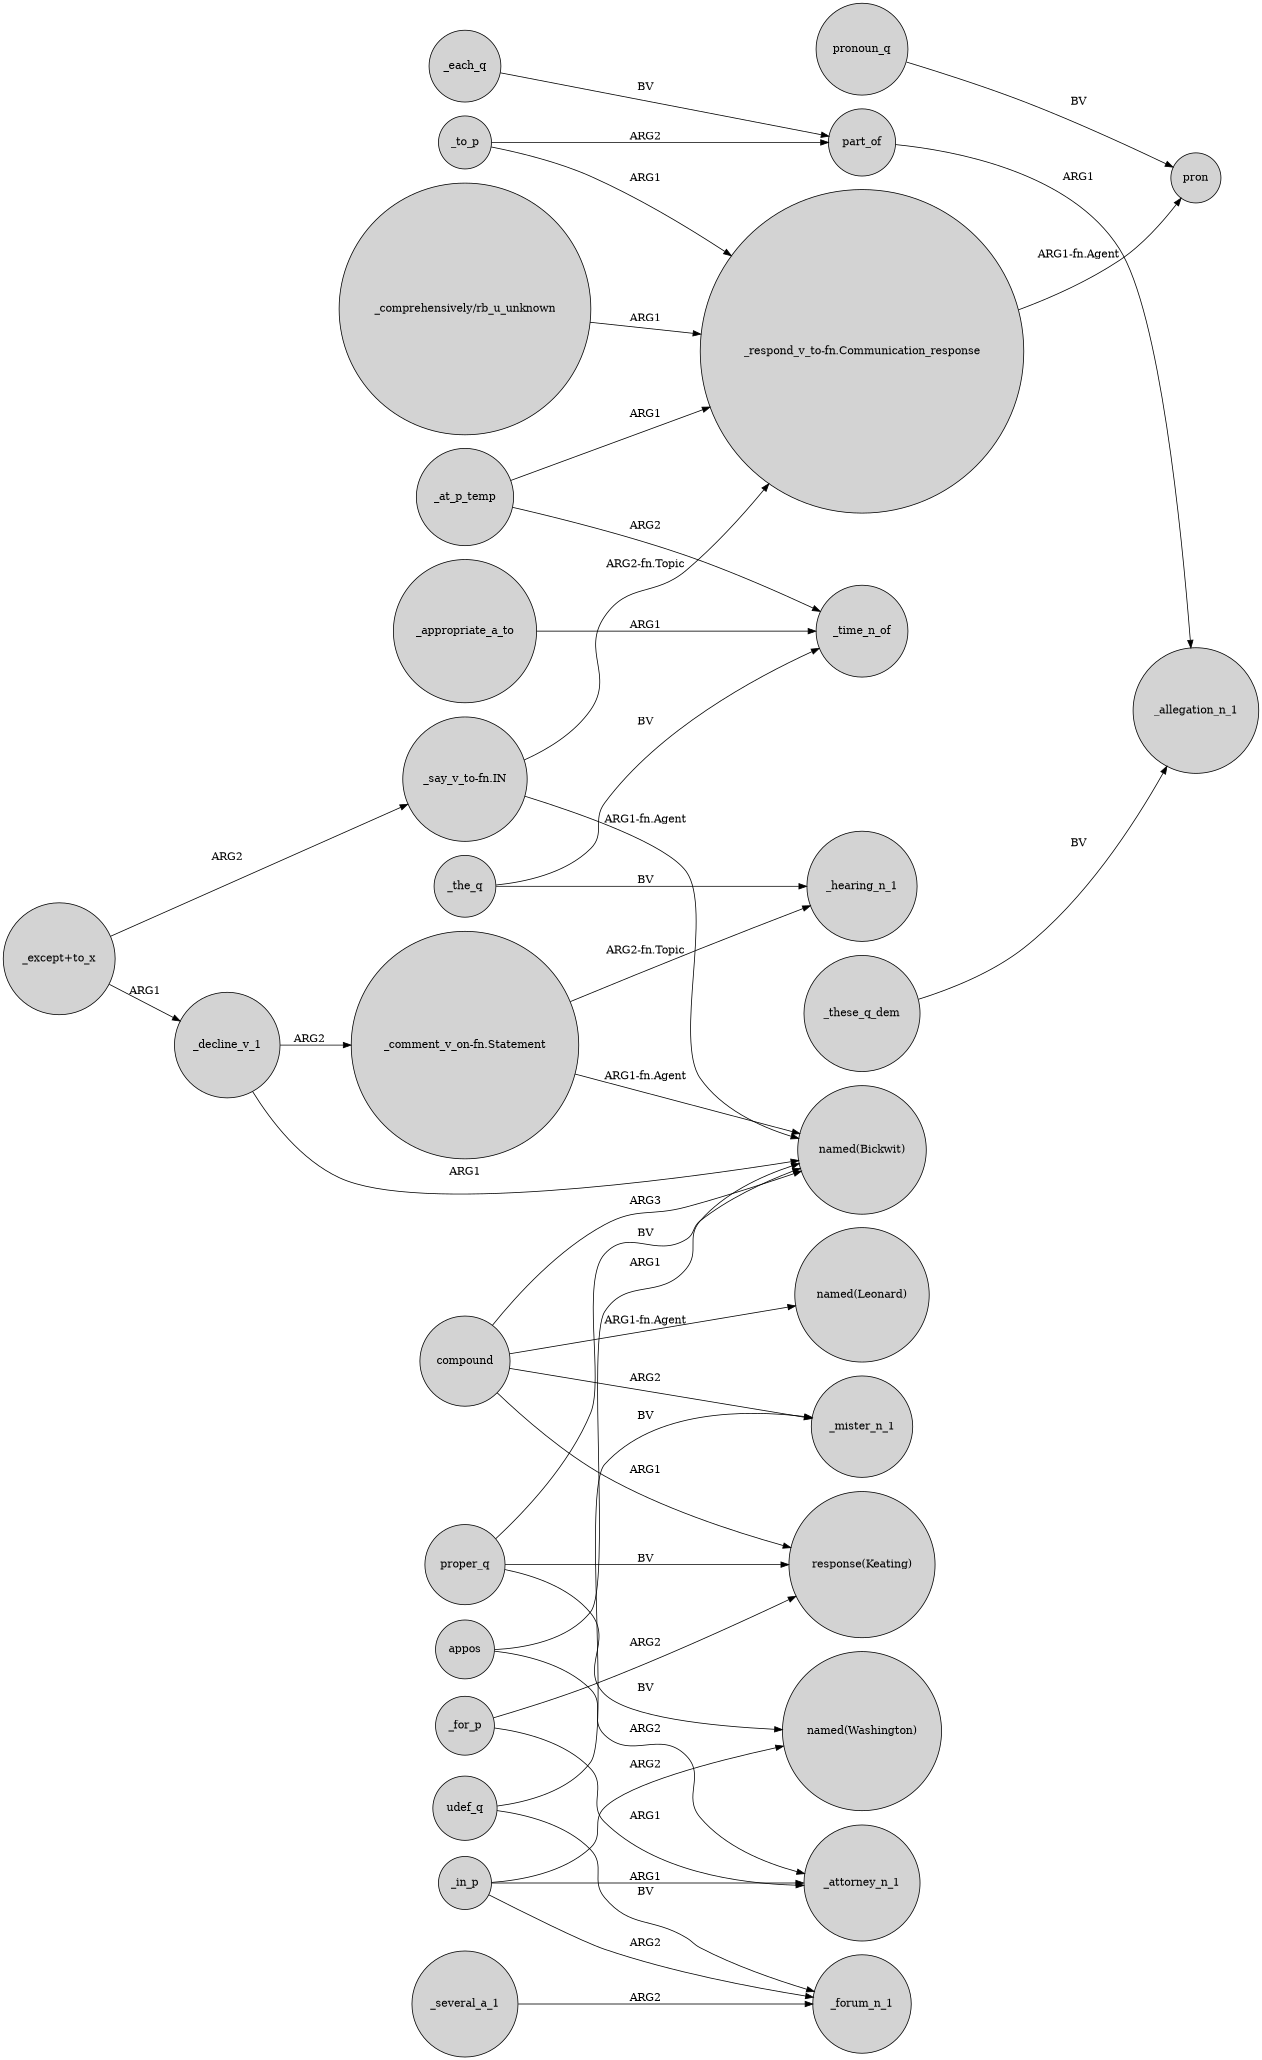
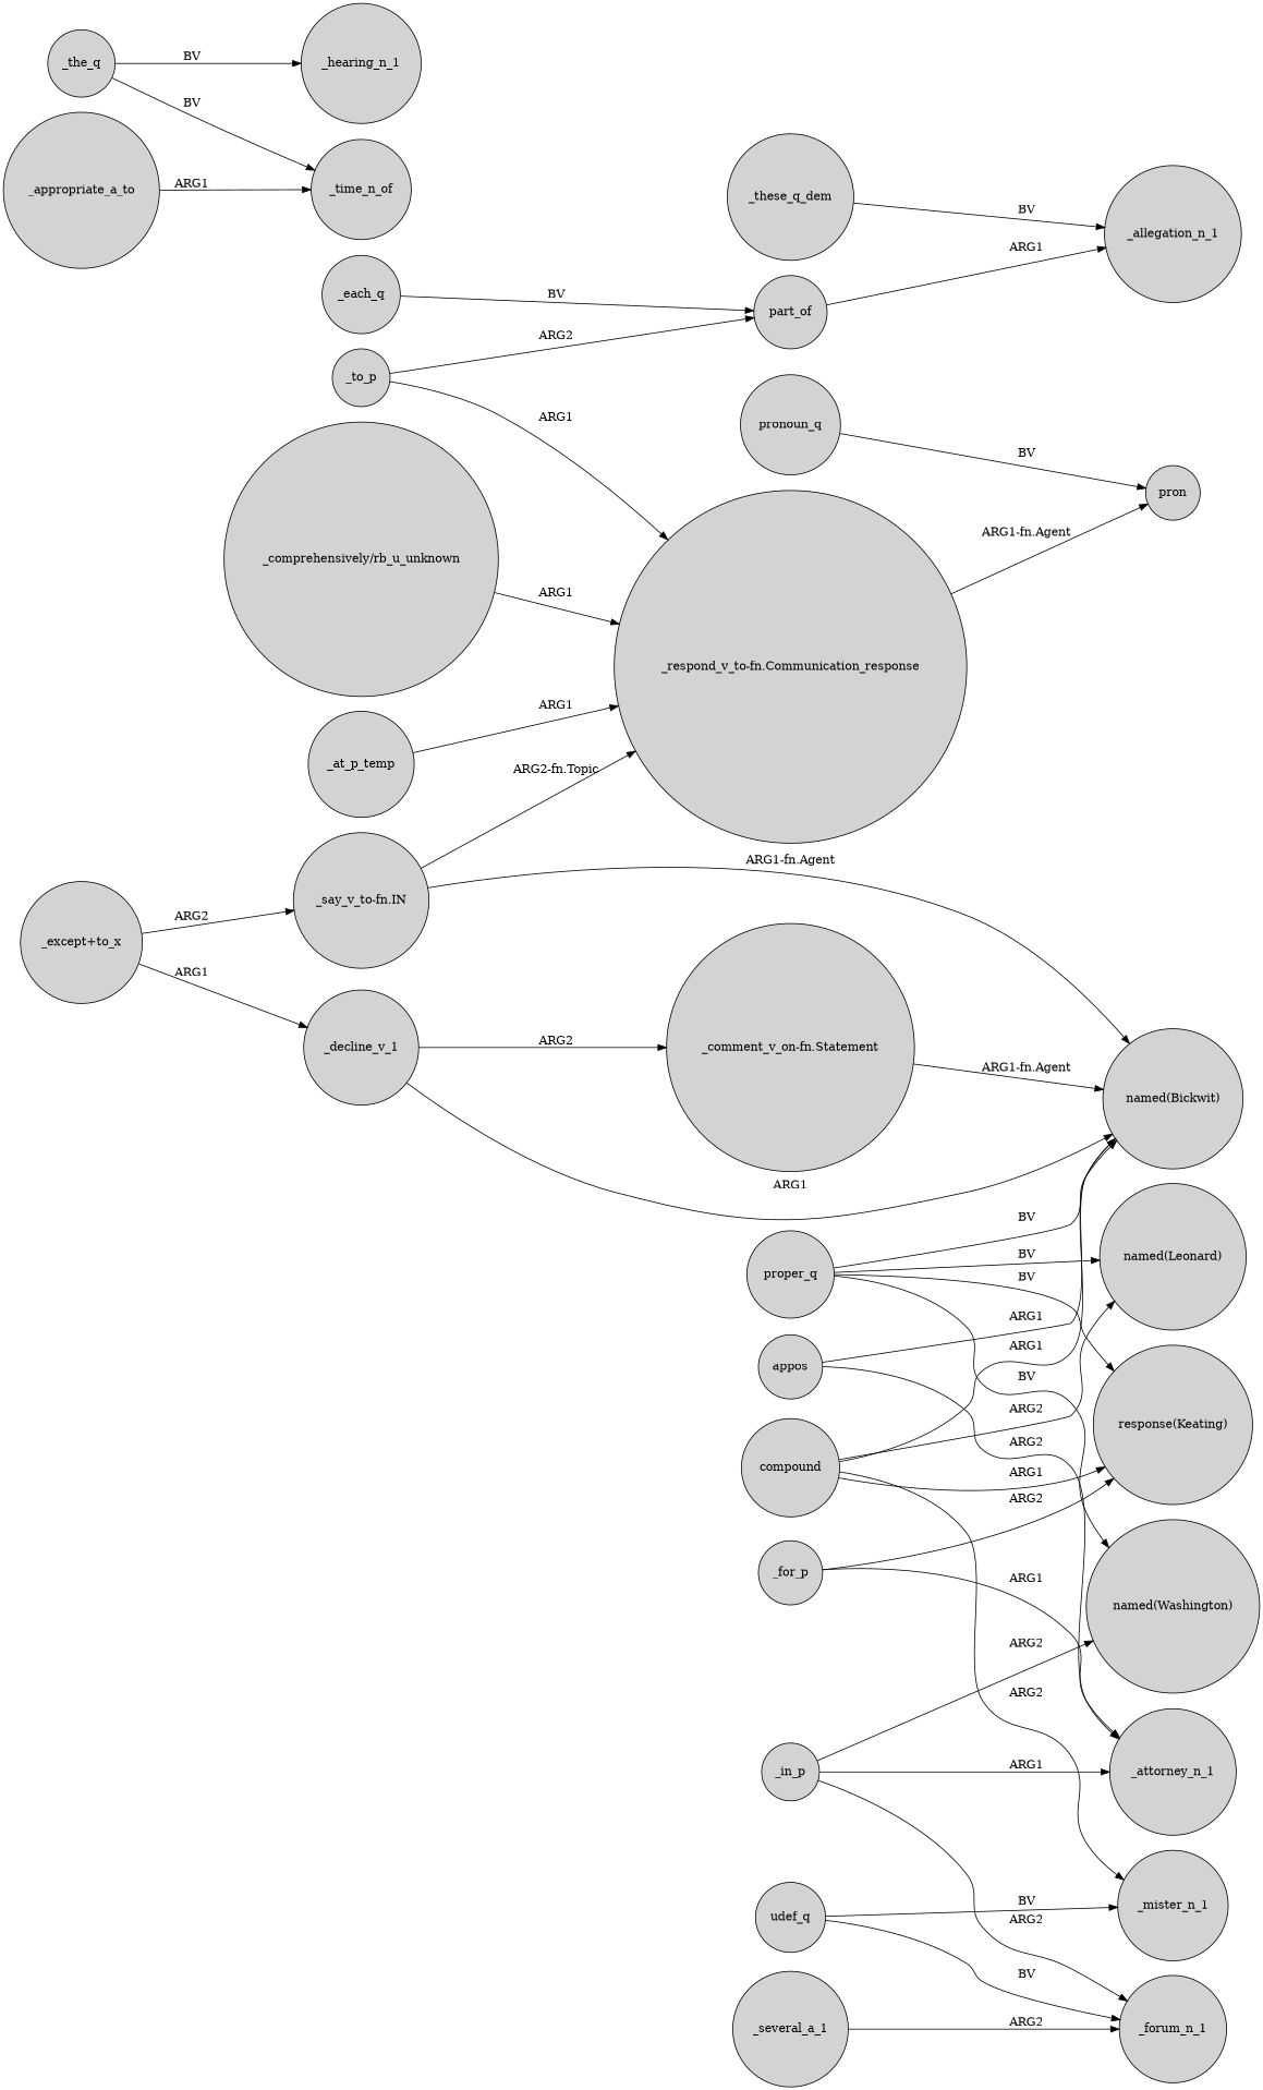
  digraph {
    rankdir=LR
    node [shape=circle style=filled]
    "_comment_v_on-fn.Statement"
    "named(Bickwit)"
    _hearing_n_1
    _decline_v_1
    _to_p
    "_respond_v_to-fn.Communication_response"
    part_of
    pron
    _allegation_n_1
    compound
    _mister_n_1
    n12 [label="response(Keating)"]
    "named(Leonard)"
    _for_p
    _attorney_n_1
    appos
    udef_q
    _forum_n_1
    _at_p_temp
    _time_n_of
    _the_q
    proper_q
    "named(Washington)"
    _in_p
    "_say_v_to-fn.IN"
    pronoun_q
    "_except+to_x"
    _each_q
    _these_q_dem
    _several_a_1
    "_comprehensively/rb_u_unknown"
    _appropriate_a_to
    "_comment_v_on-fn.Statement" -> "named(Bickwit)" [label="ARG1-fn.Agent"]
-   "_comment_v_on-fn.Statement" -> _hearing_n_1 [label="ARG2-fn.Topic"]
    _decline_v_1 -> "_comment_v_on-fn.Statement" [label=ARG2]
    _decline_v_1 -> "named(Bickwit)" [label=ARG1]
    _to_p -> "_respond_v_to-fn.Communication_response" [label=ARG1]
    _to_p -> part_of [label=ARG2]
    "_respond_v_to-fn.Communication_response" -> pron [label="ARG1-fn.Agent"]
    part_of -> _allegation_n_1 [label=ARG1]
-   compound -> "named(Bickwit)" [label=ARG3]
+   compound -> "named(Bickwit)" [label=ARG1]
    compound -> _mister_n_1 [label=ARG2]
    compound -> n12 [label=ARG1]
-   compound -> "named(Leonard)" [label="ARG1-fn.Agent"]
+   compound -> "named(Leonard)" [label=ARG2]
    _for_p -> n12 [label=ARG2]
    _for_p -> _attorney_n_1 [label=ARG1]
    appos -> "named(Bickwit)" [label=ARG1]
    appos -> _attorney_n_1 [label=ARG2]
    udef_q -> _mister_n_1 [label=BV]
    udef_q -> _forum_n_1 [label=BV]
    _at_p_temp -> "_respond_v_to-fn.Communication_response" [label=ARG1]
-   _at_p_temp -> _time_n_of [label=ARG2]
    _the_q -> _hearing_n_1 [label=BV]
    _the_q -> _time_n_of [label=BV]
    proper_q -> "named(Bickwit)" [label=BV]
    proper_q -> n12 [label=BV]
+   proper_q -> "named(Leonard)" [label=BV]
    proper_q -> "named(Washington)" [label=BV]
    _in_p -> _attorney_n_1 [label=ARG1]
    _in_p -> _forum_n_1 [label=ARG2]
    _in_p -> "named(Washington)" [label=ARG2]
    "_say_v_to-fn.IN" -> "named(Bickwit)" [label="ARG1-fn.Agent"]
    "_say_v_to-fn.IN" -> "_respond_v_to-fn.Communication_response" [label="ARG2-fn.Topic"]
    pronoun_q -> pron [label=BV]
    "_except+to_x" -> _decline_v_1 [label=ARG1]
    "_except+to_x" -> "_say_v_to-fn.IN" [label=ARG2]
    _each_q -> part_of [label=BV]
    _these_q_dem -> _allegation_n_1 [label=BV]
    _several_a_1 -> _forum_n_1 [label=ARG2]
    "_comprehensively/rb_u_unknown" -> "_respond_v_to-fn.Communication_response" [label=ARG1]
    _appropriate_a_to -> _time_n_of [label=ARG1]
  }
